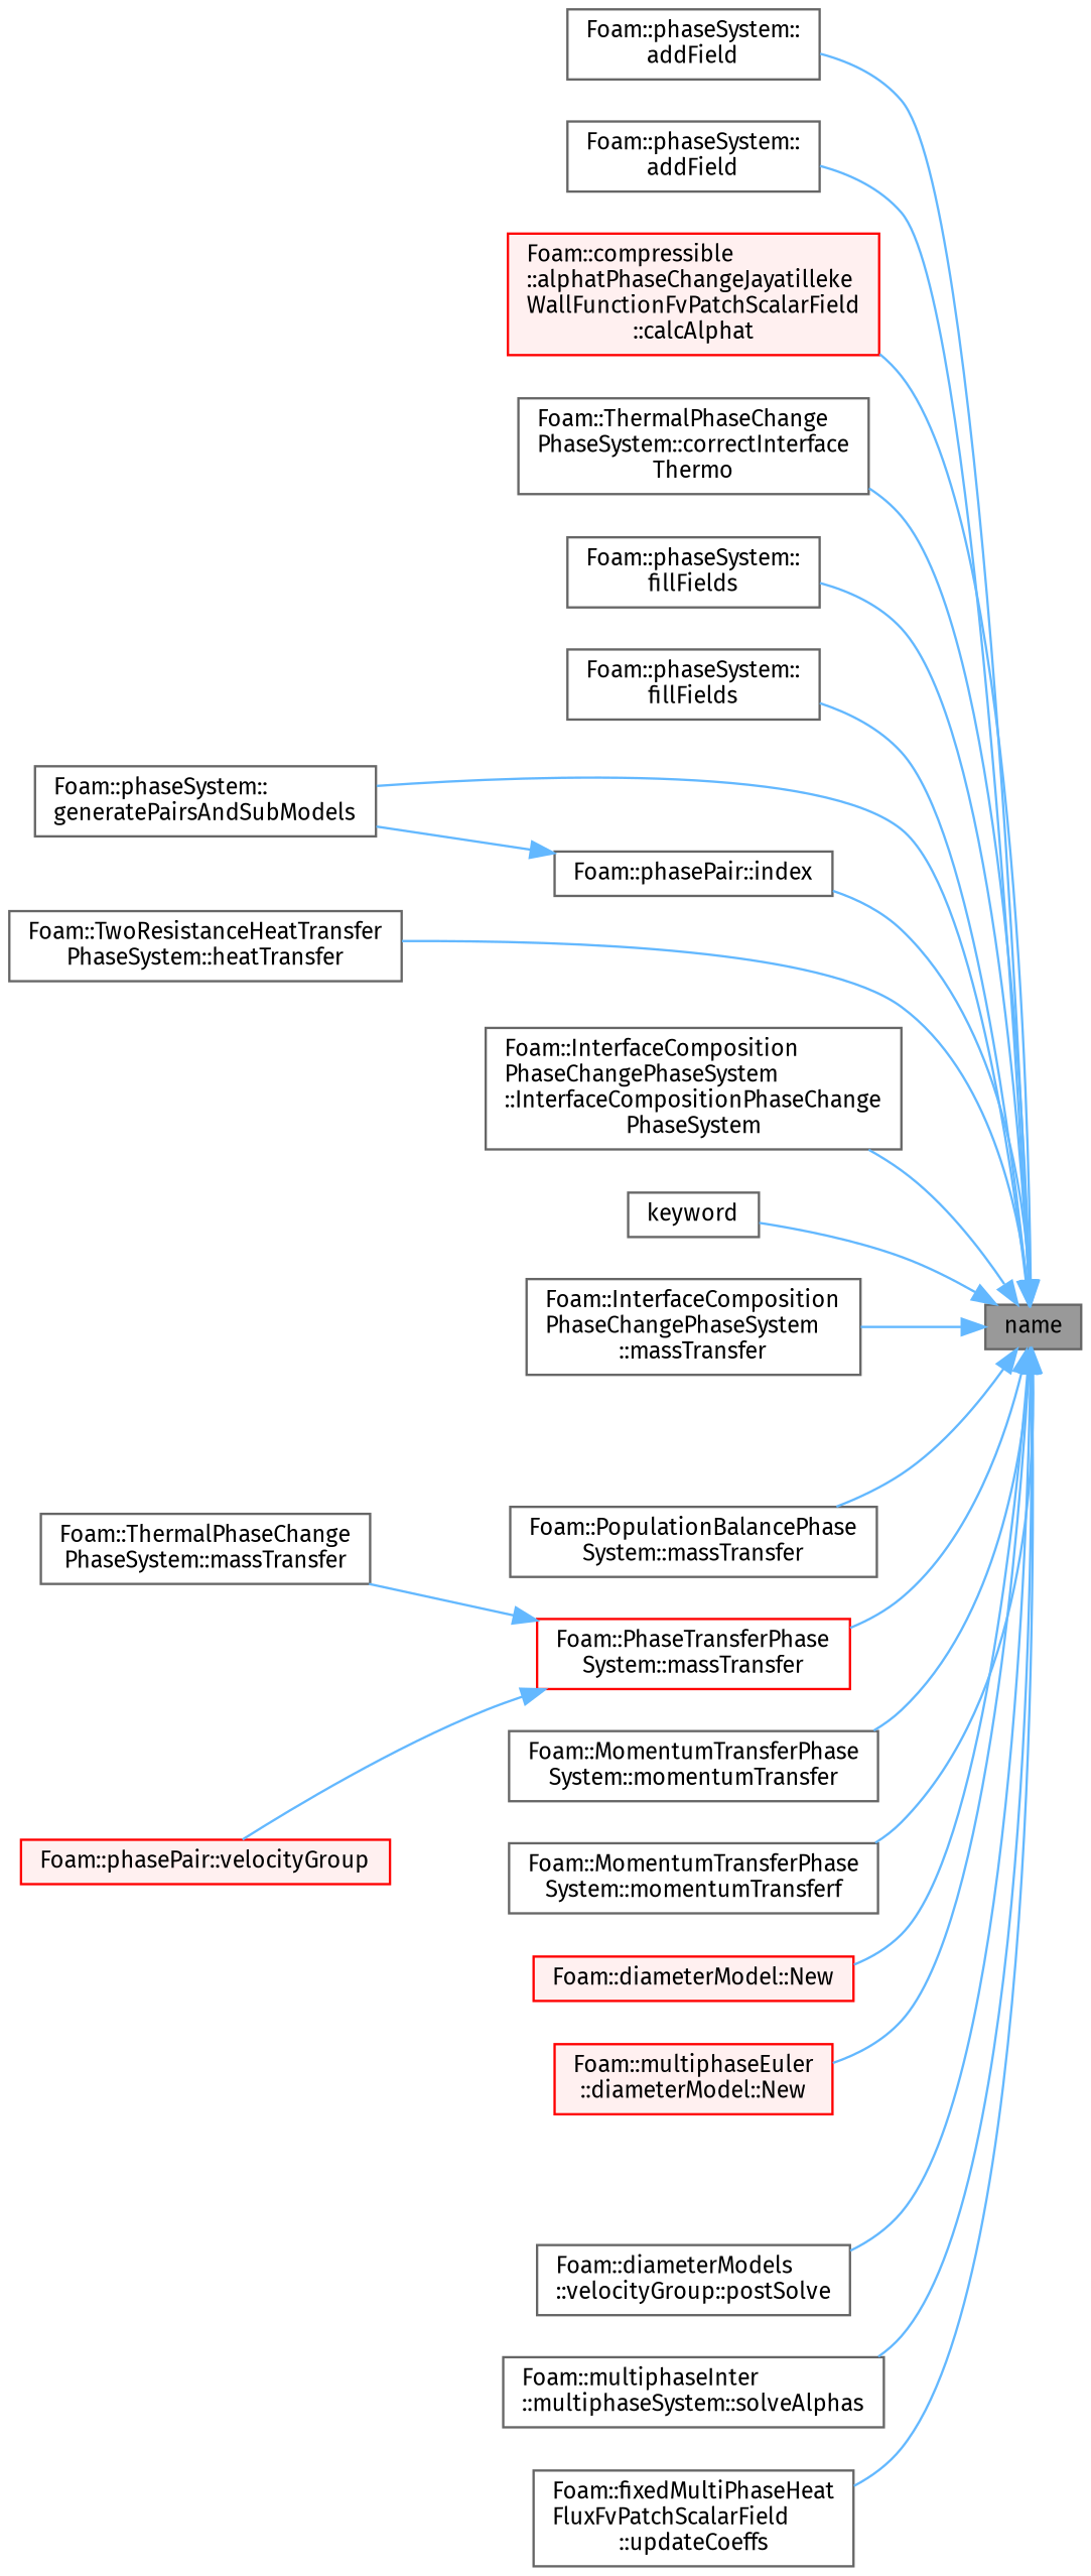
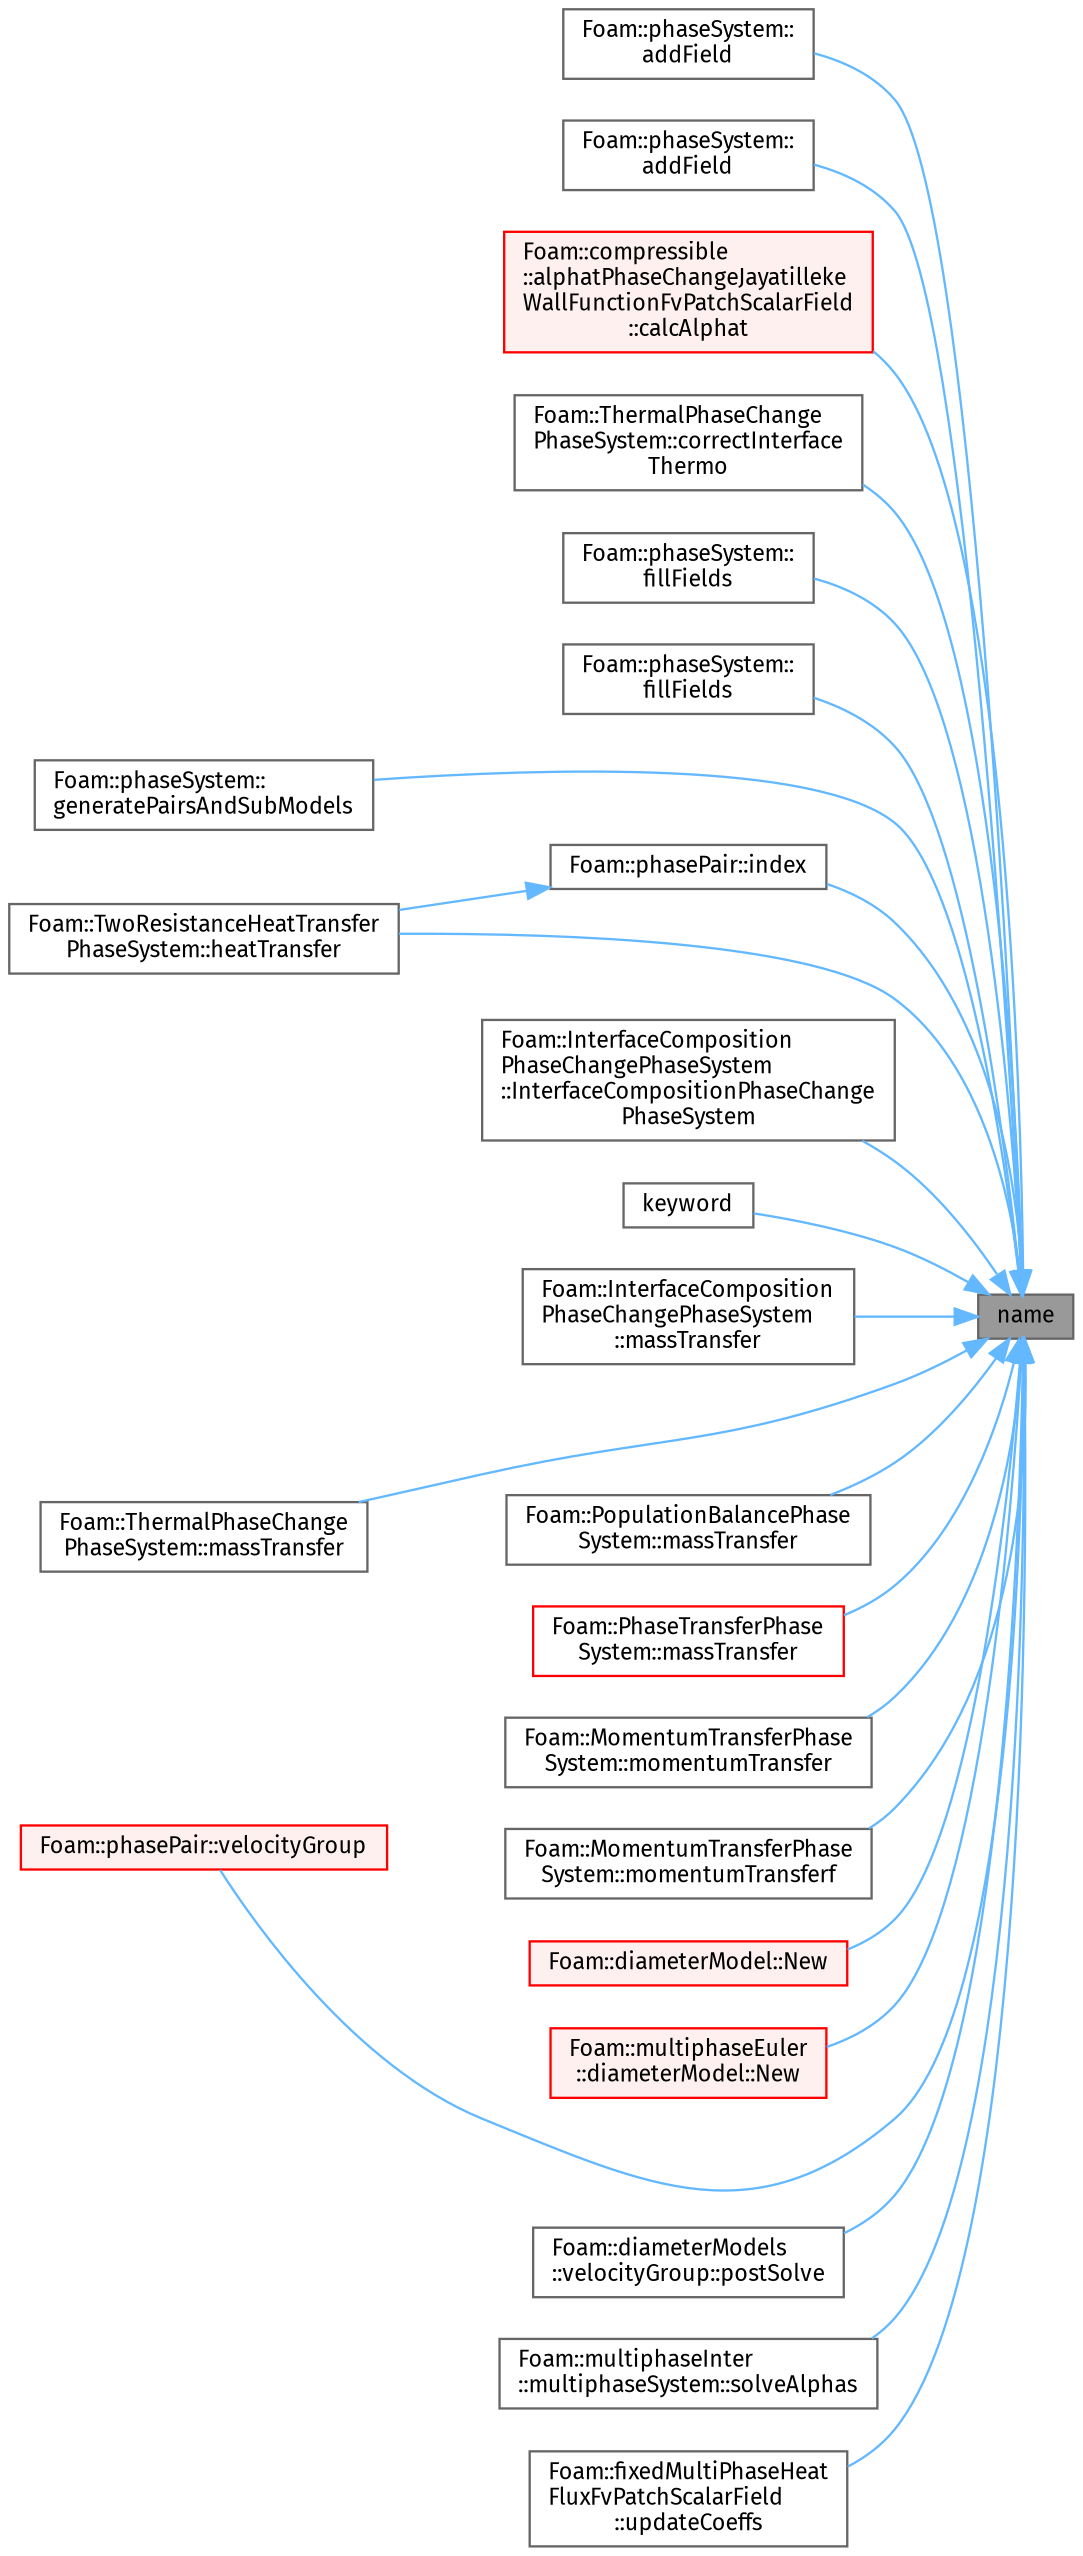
  digraph {
    fontname="Fira Sans"
    rankdir=RL
    node [color=grey40 fillcolor=white fontname="Fira Sans" fontsize=10 shape=box style=filled]
    edge [color=steelblue1 dir=back fontname="Fira Sans" fontsize=10 labelfontname=Helvetica labelfontsize=10 style=solid]
    n1 [color=gray40 fillcolor=grey60 fontcolor=black height=0.2 label=name width=0.4]
    n2 [height=0.2 label="Foam::phaseSystem::\laddField" width=0.4]
    n3 [height=0.2 label="Foam::phaseSystem::\laddField" width=0.4]
    n4 [color=red fillcolor="#FFF0F0" height=0.2 label="Foam::compressible\l::alphatPhaseChangeJayatilleke\lWallFunctionFvPatchScalarField\l::calcAlphat" width=0.4]
    n5 [height=0.2 label="Foam::ThermalPhaseChange\lPhaseSystem::correctInterface\lThermo" width=0.4]
    n6 [height=0.2 label="Foam::phaseSystem::\lfillFields" width=0.4]
    n7 [height=0.2 label="Foam::phaseSystem::\lfillFields" width=0.4]
    n8 [height=0.2 label="Foam::phaseSystem::\lgeneratePairsAndSubModels" width=0.4]
    n9 [height=0.2 label="Foam::TwoResistanceHeatTransfer\lPhaseSystem::heatTransfer" width=0.4]
    n10 [height=0.2 label="Foam::phasePair::index" width=0.4]
    n11 [height=0.2 label="Foam::InterfaceComposition\lPhaseChangePhaseSystem\l::InterfaceCompositionPhaseChange\lPhaseSystem" width=0.4]
    n12 [height=0.2 label=keyword width=0.4]
    n13 [height=0.2 label="Foam::InterfaceComposition\lPhaseChangePhaseSystem\l::massTransfer" width=0.4]
    n14 [color=red height=0.2 label="Foam::PhaseTransferPhase\lSystem::massTransfer" width=0.4]
    n15 [height=0.2 label="Foam::PopulationBalancePhase\lSystem::massTransfer" width=0.4]
    n16 [height=0.2 label="Foam::ThermalPhaseChange\lPhaseSystem::massTransfer" width=0.4]
    n17 [height=0.2 label="Foam::MomentumTransferPhase\lSystem::momentumTransfer" width=0.4]
    n18 [height=0.2 label="Foam::MomentumTransferPhase\lSystem::momentumTransferf" width=0.4]
    n19 [color=red fillcolor="#FFF0F0" height=0.2 label="Foam::diameterModel::New" width=0.4]
    n20 [color=red fillcolor="#FFF0F0" height=0.2 label="Foam::multiphaseEuler\l::diameterModel::New" width=0.4]
    n21 [color=red fillcolor="#FFF0F0" height=0.2 label="Foam::phasePair::velocityGroup" width=0.4]
    n22 [height=0.2 label="Foam::diameterModels\l::velocityGroup::postSolve" width=0.4]
    n23 [height=0.2 label="Foam::multiphaseInter\l::multiphaseSystem::solveAlphas" width=0.4]
    n24 [height=0.2 label="Foam::fixedMultiPhaseHeat\lFluxFvPatchScalarField\l::updateCoeffs" width=0.4]
    n1 -> n2
    n1 -> n3
    n1 -> n4
    n1 -> n5
    n1 -> n6
    n1 -> n7
    n1 -> n8
    n1 -> n9
    n1 -> n10
    n1 -> n11
    n1 -> n12
    n1 -> n13
    n1 -> n14
    n1 -> n15
-   n14 -> n16
+   n1 -> n16
    n1 -> n17
    n1 -> n18
    n1 -> n19
    n1 -> n20
-   n14 -> n21
+   n1 -> n21
    n1 -> n22
    n1 -> n23
    n1 -> n24
-   n10 -> n8
+   n10 -> n9
  }
